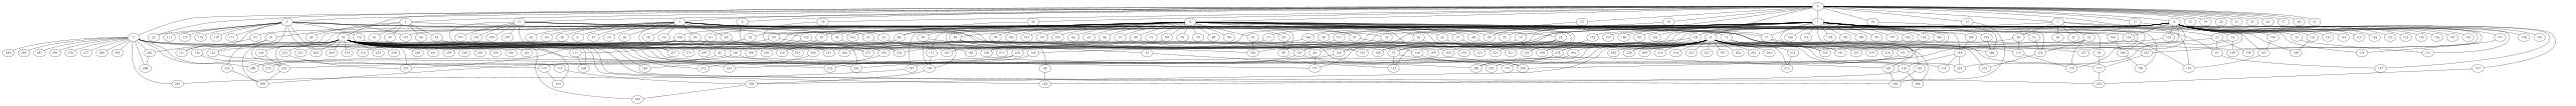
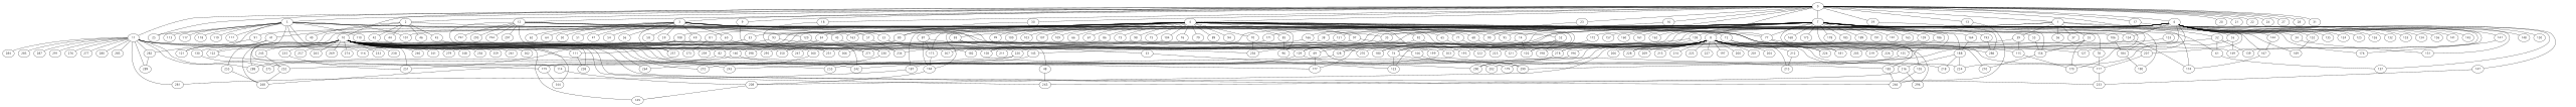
  graph {
    fontname=Ubuntu
    node [fontname=Ubuntu]
    edge [fontname=Ubuntu]
    0
    1
    2
    3
    4
    5
    6
    7
    8
    9
    10
    11
    12
    13
    14
-   15
    16
    17
    18
-   19
    20
    21
    22
    23
    24
    25
    26
    27
    28
    29
    30
    31
    32
    34
    35
    36
    37
    38
    33
    39
    40
    41
    42
    43
    44
    45
    46
    64
    47
    48
    49
    50
    51
    52
    53
    54
    55
    56
    57
    58
    59
    60
    61
    62
    63
    237
    65
    66
    67
    68
    69
    70
    71
    72
    73
    74
    75
    76
    77
    78
    79
    80
    81
    82
    83
    84
    85
    86
    87
    88
    89
    90
    91
    92
    93
    94
    95
    96
    97
    98
    99
    100
    101
    102
    103
    104
    105
    106
    107
    108
    109
    154
    195
    110
    111
    112
    113
    114
    115
    116
    117
    118
    119
    120
    121
    128
    130
    131
    132
    133
    134
    129
    136
    137
    138
    139
    140
    141
    142
    143
    144
    145
    146
    147
    148
    149
    150
    151
    152
    153
    155
    135
    122
    123
    124
    125
    126
    127
    156
    157
    158
    159
    160
    161
    162
    163
    164
    165
    166
    167
    168
    169
    170
    171
    172
    173
    174
    175
    176
    177
    178
    179
    180
    181
    182
    183
    184
    185
    186
    187
    188
    189
    190
    191
    192
    193
    194
    260
    196
    197
    198
    199
    200
    201
    202
    203
    204
    205
    206
    207
    208
    209
    210
    211
    212
    213
    214
    215
    216
    217
    218
    219
    220
    221
    222
    223
    224
    225
    226
    227
    228
    229
    230
    256
    258
    259
    261
    262
    257
    264
    265
    266
    267
    268
    269
    270
    271
    272
    273
    274
    263
    231
    232
    233
    234
    235
    236
    238
    239
    240
    241
    242
    243
    244
    245
    246
    247
    248
    249
    250
    251
    252
    253
    254
    255
    288
    290
    291
    289
    275
    276
    277
    278
    279
    280
    281
    282
    283
    284
    285
    286
    287
    292
    293
    294
    295
    296
    297
    298
    299
    0 -- 1
    0 -- 2
    0 -- 3
    0 -- 4
    0 -- 5
    0 -- 6
    0 -- 7
    0 -- 8
    0 -- 9
    0 -- 10
    0 -- 11
    0 -- 12
    0 -- 13
    0 -- 14
-   0 -- 15
    0 -- 16
    0 -- 17
    0 -- 18
-   0 -- 19
    0 -- 20
    0 -- 21
    0 -- 22
    0 -- 23
    0 -- 24
    0 -- 25
    0 -- 26
    0 -- 27
    0 -- 28
    0 -- 29
    0 -- 30
    0 -- 31
    1 -- 32
    1 -- 34
    1 -- 35
    1 -- 36
    1 -- 37
    1 -- 38
+   1 -- 33
    1 -- 39
    2 -- 40
    2 -- 41
    2 -- 42
    2 -- 43
    2 -- 44
    2 -- 45
    2 -- 46
    3 -- 64
    3 -- 47
    3 -- 48
    3 -- 49
    3 -- 50
    3 -- 51
    3 -- 52
    3 -- 53
    3 -- 54
    3 -- 55
    3 -- 56
    3 -- 57
    3 -- 58
    3 -- 59
    3 -- 60
    3 -- 61
    3 -- 62
    3 -- 63
    3 -- 237
    4 -- 65
    4 -- 66
    4 -- 67
    4 -- 68
    4 -- 69
    4 -- 70
    4 -- 71
    4 -- 72
    4 -- 73
    4 -- 74
    4 -- 75
    4 -- 76
    4 -- 77
    4 -- 78
    4 -- 79
    4 -- 80
    4 -- 81
    4 -- 82
    4 -- 83
    4 -- 84
    4 -- 85
    4 -- 86
    4 -- 87
    4 -- 88
    4 -- 89
    4 -- 90
    4 -- 91
    4 -- 92
    4 -- 93
    4 -- 94
    4 -- 95
    4 -- 96
    4 -- 97
    4 -- 98
    4 -- 99
    4 -- 100
    4 -- 101
    4 -- 102
    4 -- 103
    4 -- 104
    4 -- 105
    4 -- 106
    4 -- 107
    4 -- 108
    4 -- 109
    4 -- 154
    4 -- 195
    5 -- 25
    5 -- 77
    5 -- 101
    5 -- 110
    5 -- 111
    5 -- 112
    5 -- 113
    5 -- 114
    5 -- 115
    5 -- 116
    5 -- 117
    5 -- 118
    5 -- 119
    5 -- 120
    5 -- 121
    6 -- 154
    6 -- 128
    6 -- 130
    6 -- 131
    6 -- 132
    6 -- 133
    6 -- 134
    6 -- 129
    6 -- 136
    6 -- 137
    6 -- 138
    6 -- 139
    6 -- 140
    6 -- 141
    6 -- 142
    6 -- 143
    6 -- 144
    6 -- 145
    6 -- 146
    6 -- 147
    6 -- 148
    6 -- 149
    6 -- 150
    6 -- 151
    6 -- 152
-   6 -- 153
    6 -- 155
    6 -- 135
    6 -- 122
    6 -- 123
    6 -- 124
    6 -- 125
    6 -- 126
    6 -- 127
    7 -- 77
    7 -- 156
    7 -- 157
    7 -- 158
    7 -- 159
    7 -- 160
    7 -- 161
    7 -- 162
    7 -- 163
    7 -- 164
    7 -- 165
    7 -- 166
    7 -- 167
    7 -- 168
    7 -- 169
    7 -- 170
    7 -- 171
    7 -- 172
    7 -- 173
    7 -- 174
    7 -- 175
    7 -- 176
    7 -- 177
    7 -- 178
    7 -- 179
    7 -- 180
    7 -- 181
    7 -- 182
    7 -- 183
    7 -- 184
    7 -- 185
    7 -- 186
    7 -- 187
    7 -- 188
    7 -- 189
    7 -- 190
    7 -- 191
    7 -- 192
    7 -- 193
    7 -- 194
    7 -- 260
    8 -- 195
    8 -- 196
    8 -- 197
-   8 -- 198
+   52 -- 198
    8 -- 199
    8 -- 200
    8 -- 201
    8 -- 202
    8 -- 203
    8 -- 204
    8 -- 205
    8 -- 206
    8 -- 207
    8 -- 208
    8 -- 209
    8 -- 210
    8 -- 211
    8 -- 212
    8 -- 213
    8 -- 214
    8 -- 215
    8 -- 216
    8 -- 217
    8 -- 218
    8 -- 219
    8 -- 220
    8 -- 221
    8 -- 222
    8 -- 223
    8 -- 224
    8 -- 225
    8 -- 226
    8 -- 227
    8 -- 228
    8 -- 229
    9 -- 230
    10 -- 237
    10 -- 129
    10 -- 260
    10 -- 256
    10 -- 258
    10 -- 259
    10 -- 261
    10 -- 262
    10 -- 257
    10 -- 264
    10 -- 265
    10 -- 266
    10 -- 267
    10 -- 268
    10 -- 269
    10 -- 270
    10 -- 271
    10 -- 272
    10 -- 273
    10 -- 274
    10 -- 263
    10 -- 231
    10 -- 232
    10 -- 233
    10 -- 234
    10 -- 235
    10 -- 236
    10 -- 238
    10 -- 239
    10 -- 240
    10 -- 241
    10 -- 242
    10 -- 243
    10 -- 244
    10 -- 245
    10 -- 246
    10 -- 247
    10 -- 248
    10 -- 249
    10 -- 250
    10 -- 251
-   10 -- 252
+   10 -- 288
    10 -- 253
    10 -- 254
    10 -- 255
    11 -- 288
    11 -- 290
    11 -- 291
    11 -- 289
    11 -- 275
    11 -- 276
    11 -- 277
    11 -- 278
    11 -- 279
    11 -- 280
    11 -- 281
    11 -- 282
    11 -- 283
    11 -- 284
    11 -- 285
    11 -- 286
    11 -- 287
    12 -- 33
    12 -- 163
    12 -- 292
    12 -- 293
    12 -- 294
    12 -- 295
    12 -- 296
    12 -- 297
    12 -- 298
    12 -- 299
    13 -- 246
    14 -- 102
    14 -- 267
    16 -- 95
    17 -- 207
    18 -- 230
    23 -- 90
    26 -- 149
    26 -- 254
    29 -- 286
    30 -- 80
    32 -- 61
    32 -- 139
    32 -- 299
    34 -- 131
    35 -- 156
    35 -- 170
    35 -- 270
    38 -- 271
    33 -- 129
    39 -- 102
    39 -- 115
    41 -- 121
    41 -- 122
    43 -- 182
    45 -- 82
    48 -- 263
    49 -- 111
    49 -- 242
    52 -- 74
    52 -- 180
    53 -- 158
    55 -- 156
    57 -- 234
    60 -- 271
    61 -- 137
    63 -- 123
    65 -- 222
    68 -- 221
    69 -- 177
    70 -- 236
    71 -- 223
    72 -- 155
    72 -- 181
    74 -- 123
    74 -- 183
    77 -- 127
    77 -- 224
    78 -- 217
    80 -- 250
    81 -- 273
    82 -- 177
    82 -- 268
    83 -- 239
    84 -- 295
    85 -- 96
    86 -- 250
    87 -- 149
    87 -- 175
    87 -- 194
    88 -- 143
    88 -- 220
    91 -- 282
    92 -- 128
    92 -- 203
    93 -- 211
    93 -- 279
    97 -- 228
    97 -- 234
    98 -- 199
    98 -- 247
    104 -- 158
    105 -- 246
    106 -- 184
    108 -- 116
    108 -- 231
    108 -- 251
    154 -- 174
    154 -- 278
    110 -- 140
    111 -- 258
    114 -- 208
    115 -- 170
    120 -- 146
    120 -- 298
    128 -- 242
    130 -- 252
    129 -- 179
    129 -- 187
    138 -- 236
    138 -- 278
    140 -- 202
    140 -- 288
    142 -- 176
    143 -- 253
    144 -- 167
    146 -- 299
    147 -- 233
    151 -- 230
    152 -- 169
    153 -- 228
    155 -- 290
    122 -- 229
    156 -- 210
    159 -- 219
    164 -- 188
    165 -- 205
    166 -- 266
    167 -- 174
    171 -- 231
    172 -- 198
    175 -- 194
    183 -- 246
    184 -- 190
    186 -- 226
    187 -- 281
    188 -- 216
    188 -- 218
    188 -- 254
    193 -- 286
    194 -- 208
    260 -- 264
    196 -- 252
    207 -- 217
    208 -- 249
    212 -- 215
    216 -- 263
    216 -- 296
    217 -- 233
    220 -- 245
    220 -- 275
    229 -- 244
    230 -- 272
    235 -- 251
    243 -- 252
    252 -- 268
    255 -- 268
    278 -- 290
    282 -- 289
  }
